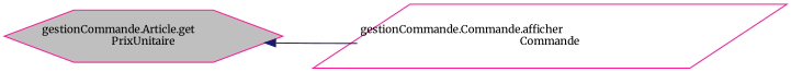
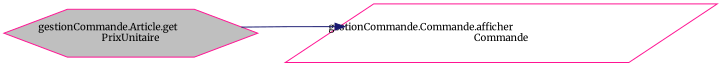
  digraph {
    rankdir=LR
    fontname=Merriweather
    node [color=deeppink fontname=Merriweather fontsize=10 style=filled]
    n1 [fillcolor=grey75 fontcolor=black height=0.2 label="gestionCommande.Article.get\lPrixUnitaire" shape=hexagon width=0.4]
    n2 [fillcolor=white height=0.2 label="gestionCommande.Commande.afficher\lCommande" shape=parallelogram width=0.4]
-   n1 -> n2 [color=midnightblue dir=back fontname=Merriweather fontsize=10 labelfontname=Helvetica labelfontsize=10 style=solid]
+   n2 -> n1 [color=midnightblue dir=back fontname=Merriweather fontsize=10 labelfontname=Helvetica labelfontsize=10 style=solid]
  }
